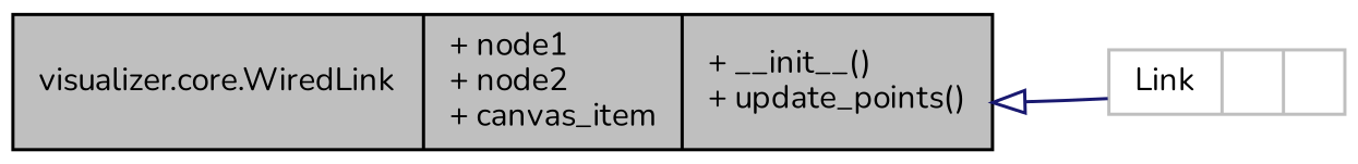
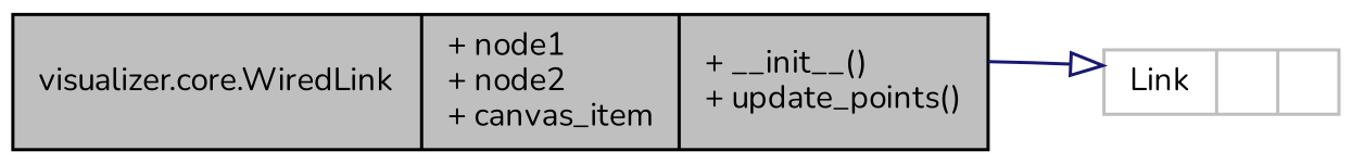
  digraph {
    rankdir=LR
    fontname=Nunito
    node [fontname=Nunito fontsize=10 shape=record style=filled]
    n1 [color=black fillcolor=grey75 fontcolor=black height=0.2 label="{visualizer.core.WiredLink\n|+ node1\l+ node2\l+ canvas_item\l|+ __init__()\l+ update_points()\l}" width=0.4]
    n2 [color=grey75 fillcolor=white height=0.2 label="{Link\n||}" width=0.4]
-   n1 -> n2 [arrowtail=onormal color=midnightblue dir=back fontname=Nunito fontsize=10 labelfontname=Helvetica labelfontsize=10 style=solid]
+   n2 -> n1 [arrowtail=onormal color=midnightblue dir=back fontname=Nunito fontsize=10 labelfontname=Helvetica labelfontsize=10 style=solid]
  }
